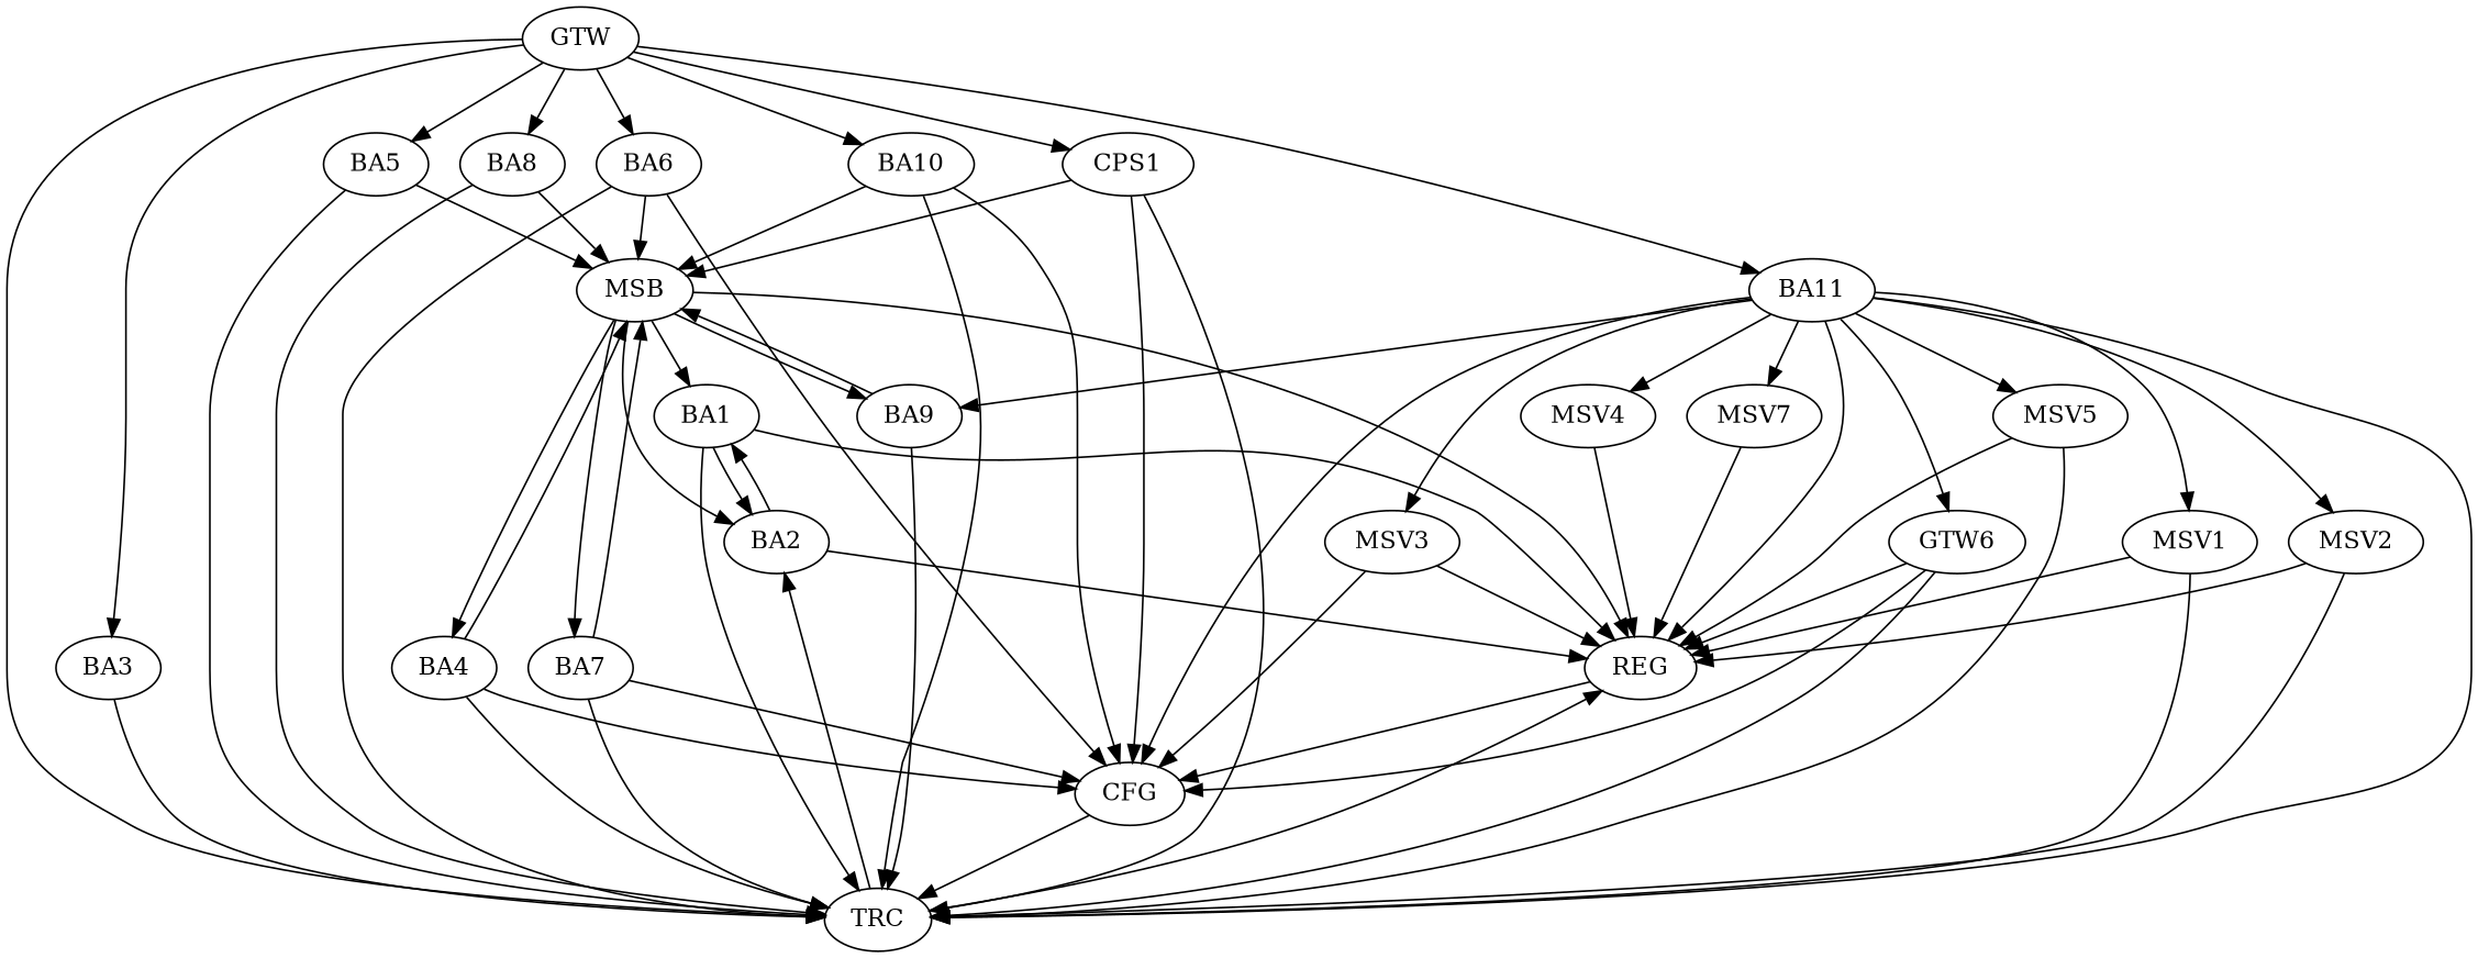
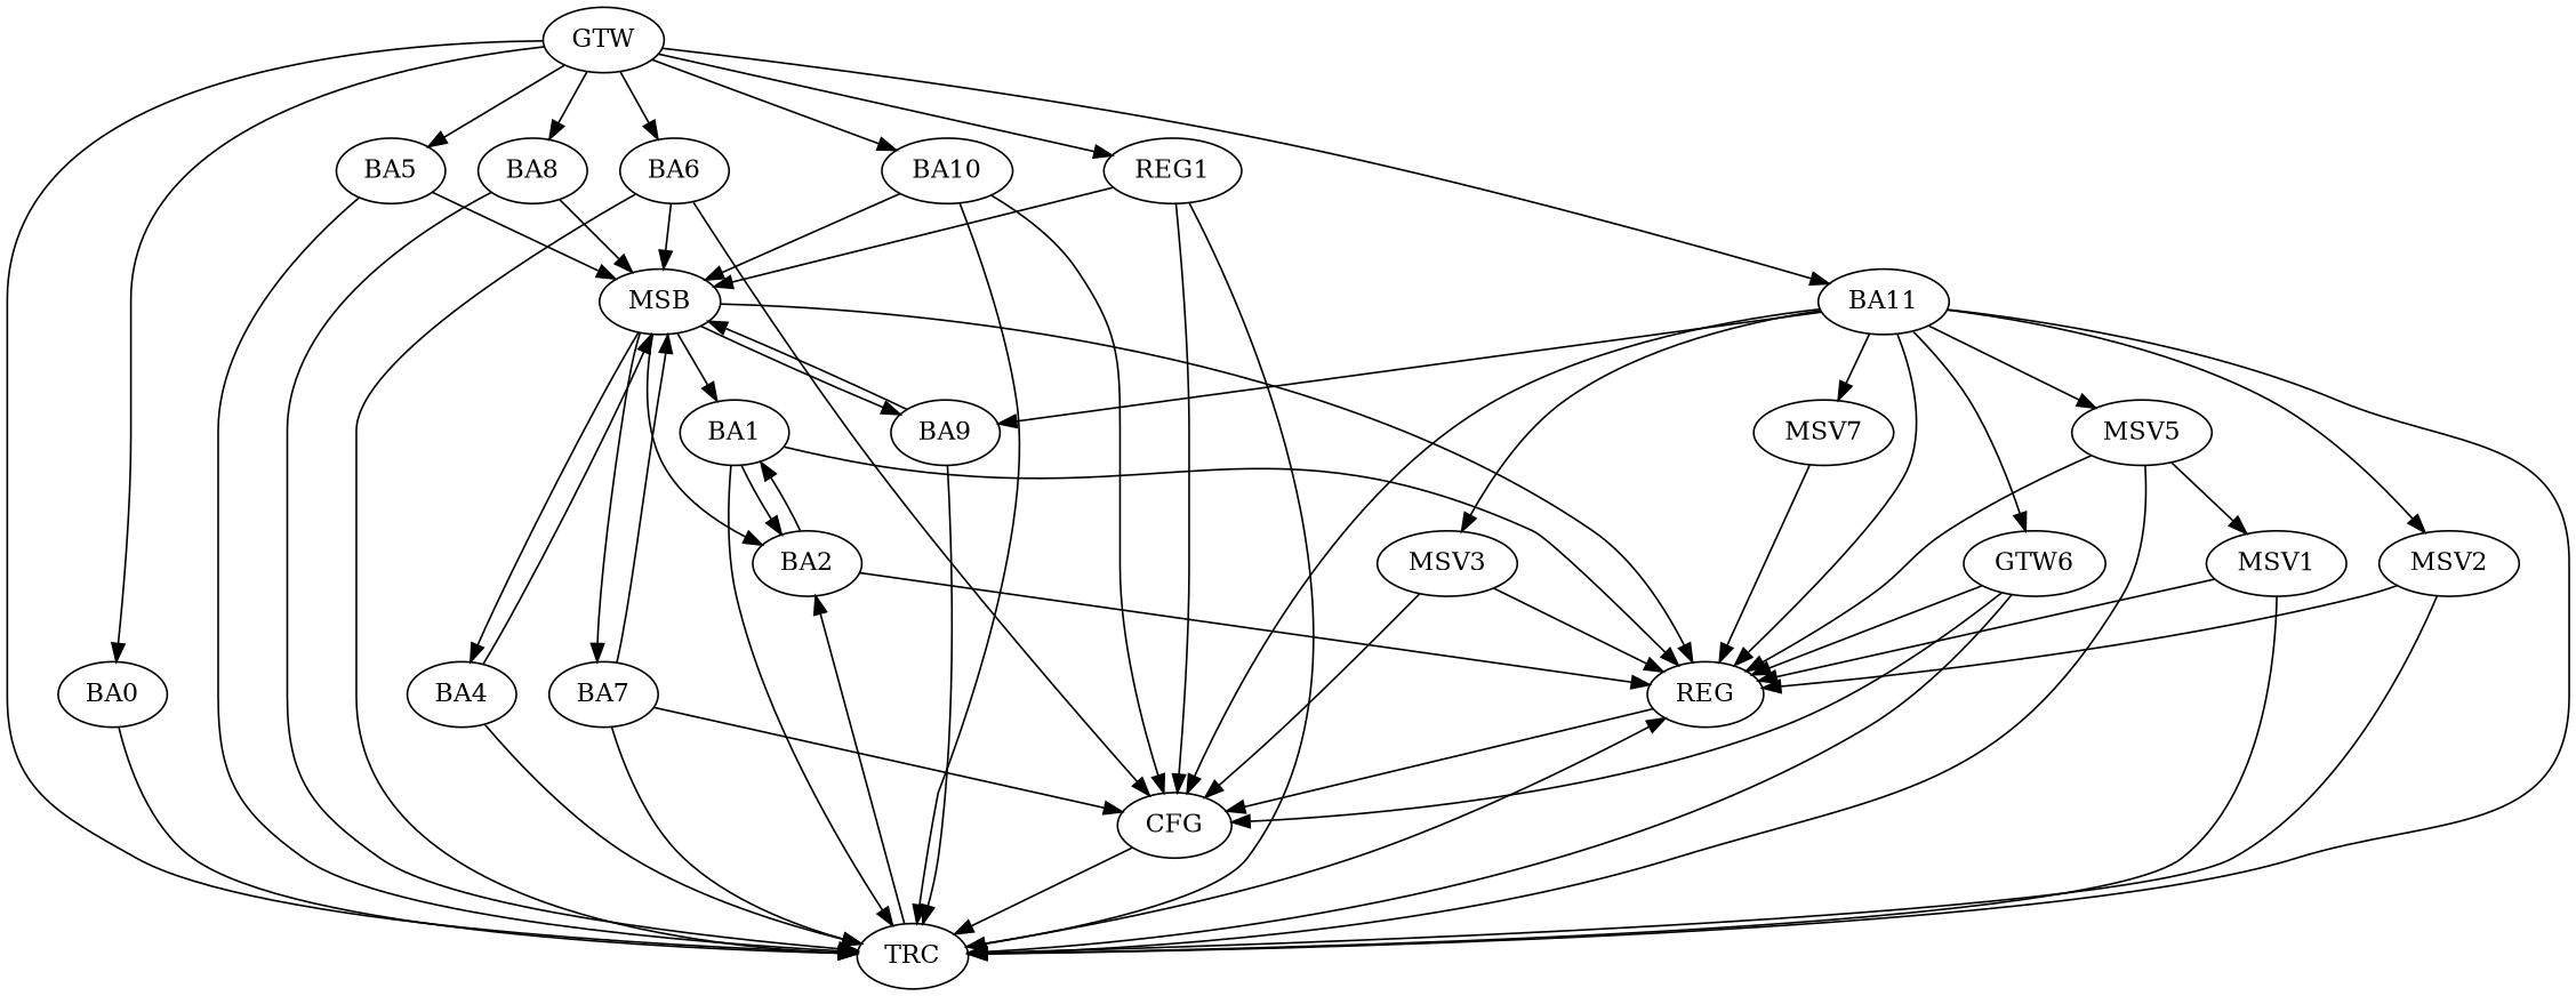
  strict digraph {
    n1 [label=BA1]
    n2 [label=BA2]
    n3 [label=REG]
    n4 [label=TRC]
    n5 [label=CFG]
-   n6 [label=BA3]
+   n6 [label=BA0]
    n7 [label=MSB]
    n8 [label=BA4]
    n9 [label=BA7]
    n10 [label=BA9]
    n11 [label=BA5]
    n12 [label=BA6]
    n13 [label=BA8]
    n14 [label=BA10]
    n15 [label=BA11]
    n16 [label=MSV1]
    n17 [label=MSV2]
    n18 [label=MSV3]
-   n19 [label=MSV4]
    n20 [label=MSV5]
    n21 [label=GTW6]
    n22 [label=MSV7]
-   n23 [label=CPS1]
+   n23 [label=REG1]
    n24 [label=GTW]
    n1 -> n2
    n1 -> n3
    n1 -> n4
    n2 -> n1
    n2 -> n3
    n3 -> n5
    n4 -> n2
    n4 -> n3
    n5 -> n4
    n6 -> n4
    n7 -> n1
    n7 -> n2
    n7 -> n3
    n7 -> n8
    n7 -> n9
    n7 -> n10
    n8 -> n4
-   n8 -> n5
    n8 -> n7
    n9 -> n4
    n9 -> n5
    n9 -> n7
    n10 -> n4
    n10 -> n7
    n11 -> n4
    n11 -> n7
    n12 -> n4
    n12 -> n5
    n12 -> n7
    n13 -> n4
    n13 -> n7
    n14 -> n4
    n14 -> n5
    n14 -> n7
    n15 -> n3
    n15 -> n4
    n15 -> n5
    n15 -> n10
-   n15 -> n16
+   n20 -> n16
    n15 -> n17
    n15 -> n18
-   n15 -> n19
    n15 -> n20
    n15 -> n21
    n15 -> n22
    n16 -> n3
    n16 -> n4
    n17 -> n3
    n17 -> n4
    n18 -> n3
    n18 -> n5
-   n19 -> n3
    n20 -> n3
    n20 -> n4
    n21 -> n3
    n21 -> n4
    n21 -> n5
    n22 -> n3
    n23 -> n4
    n23 -> n5
    n23 -> n7
    n24 -> n4
    n24 -> n6
    n24 -> n11
    n24 -> n12
    n24 -> n13
    n24 -> n14
    n24 -> n15
    n24 -> n23
  }
